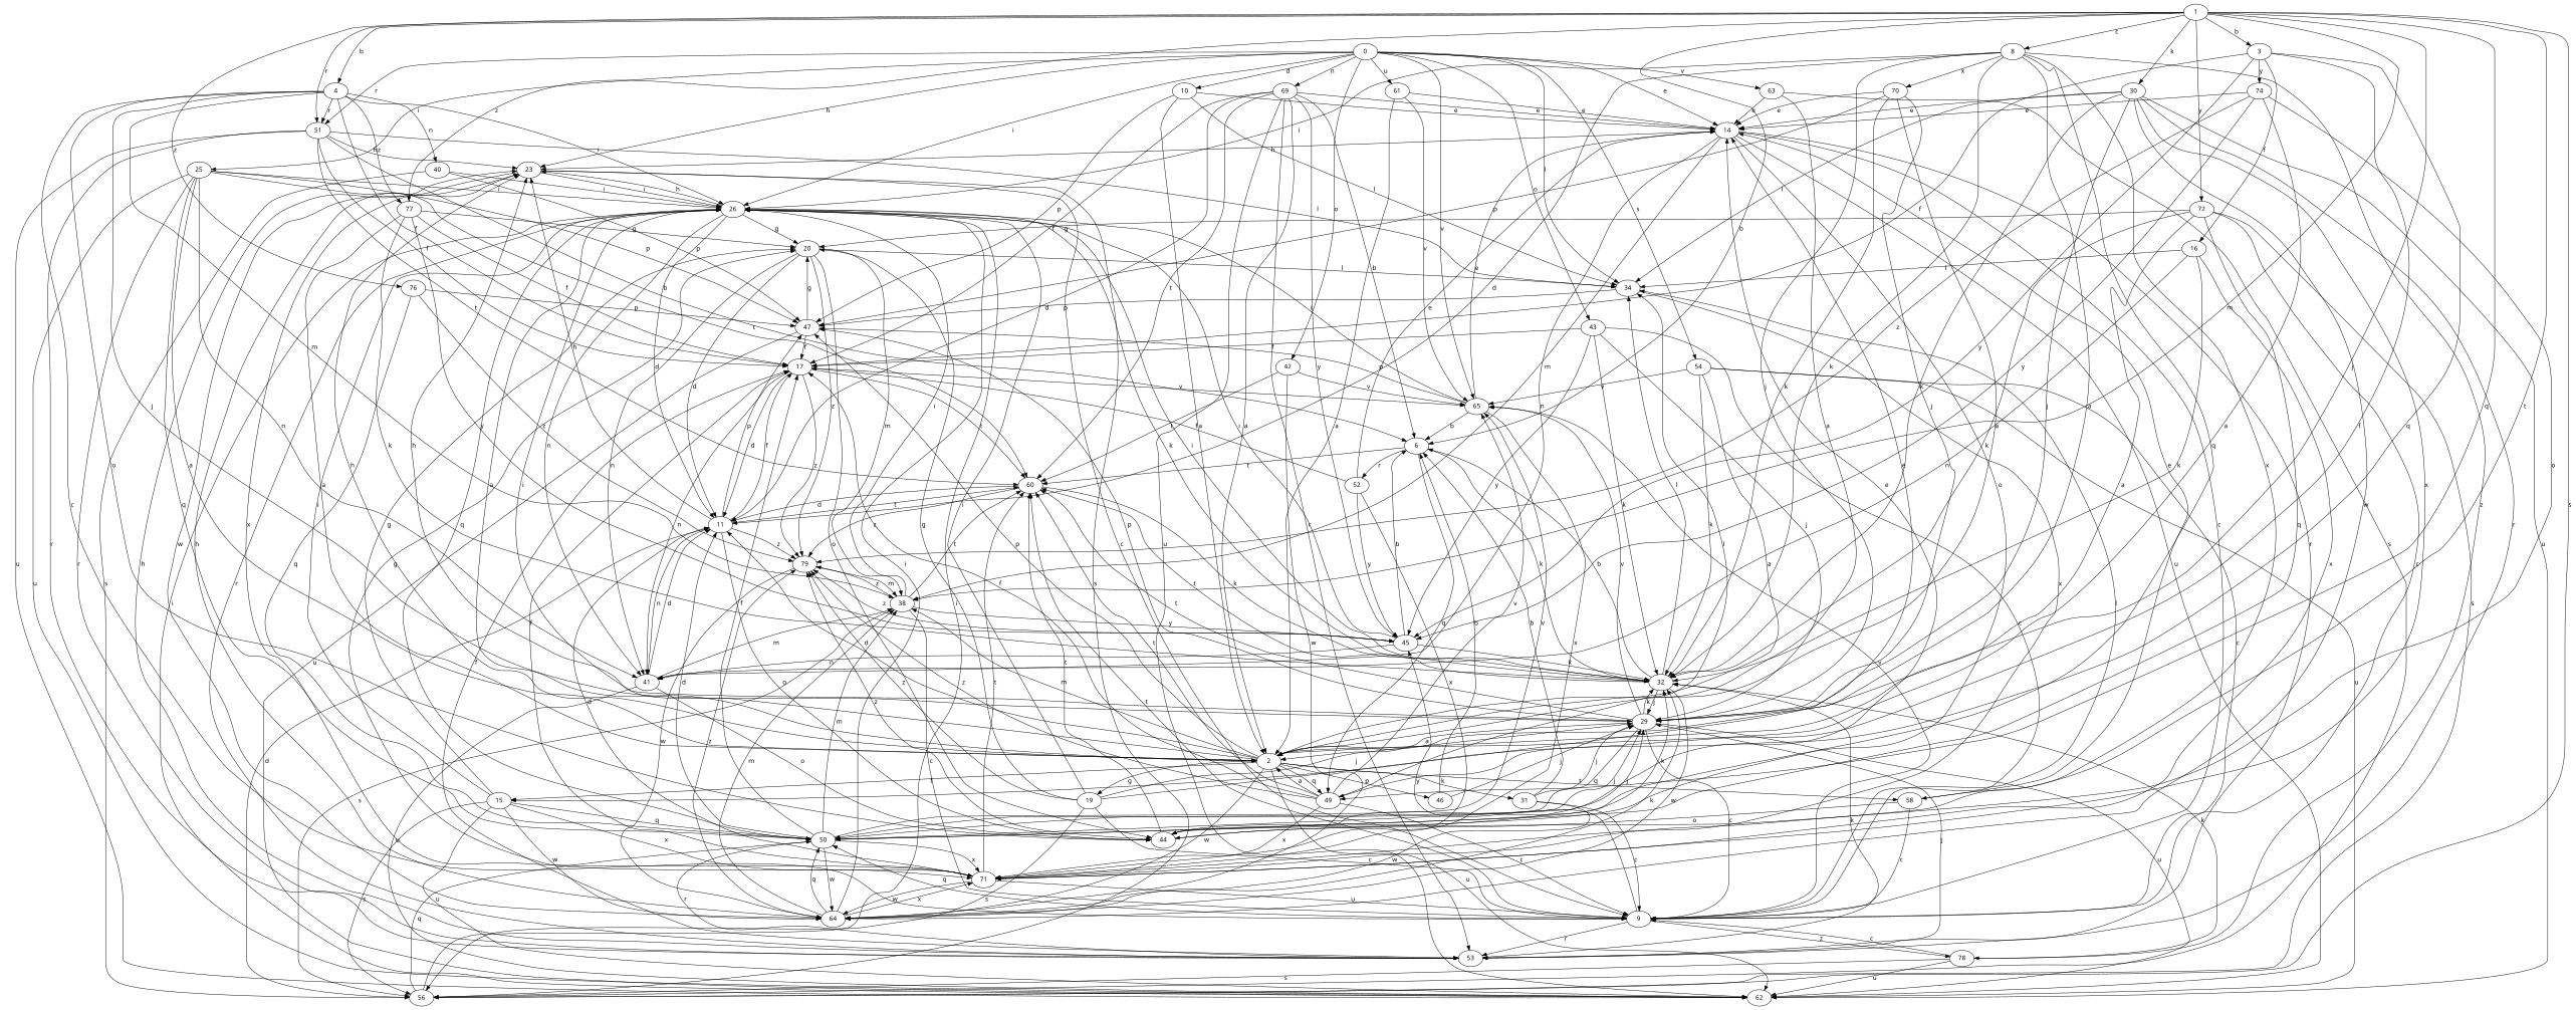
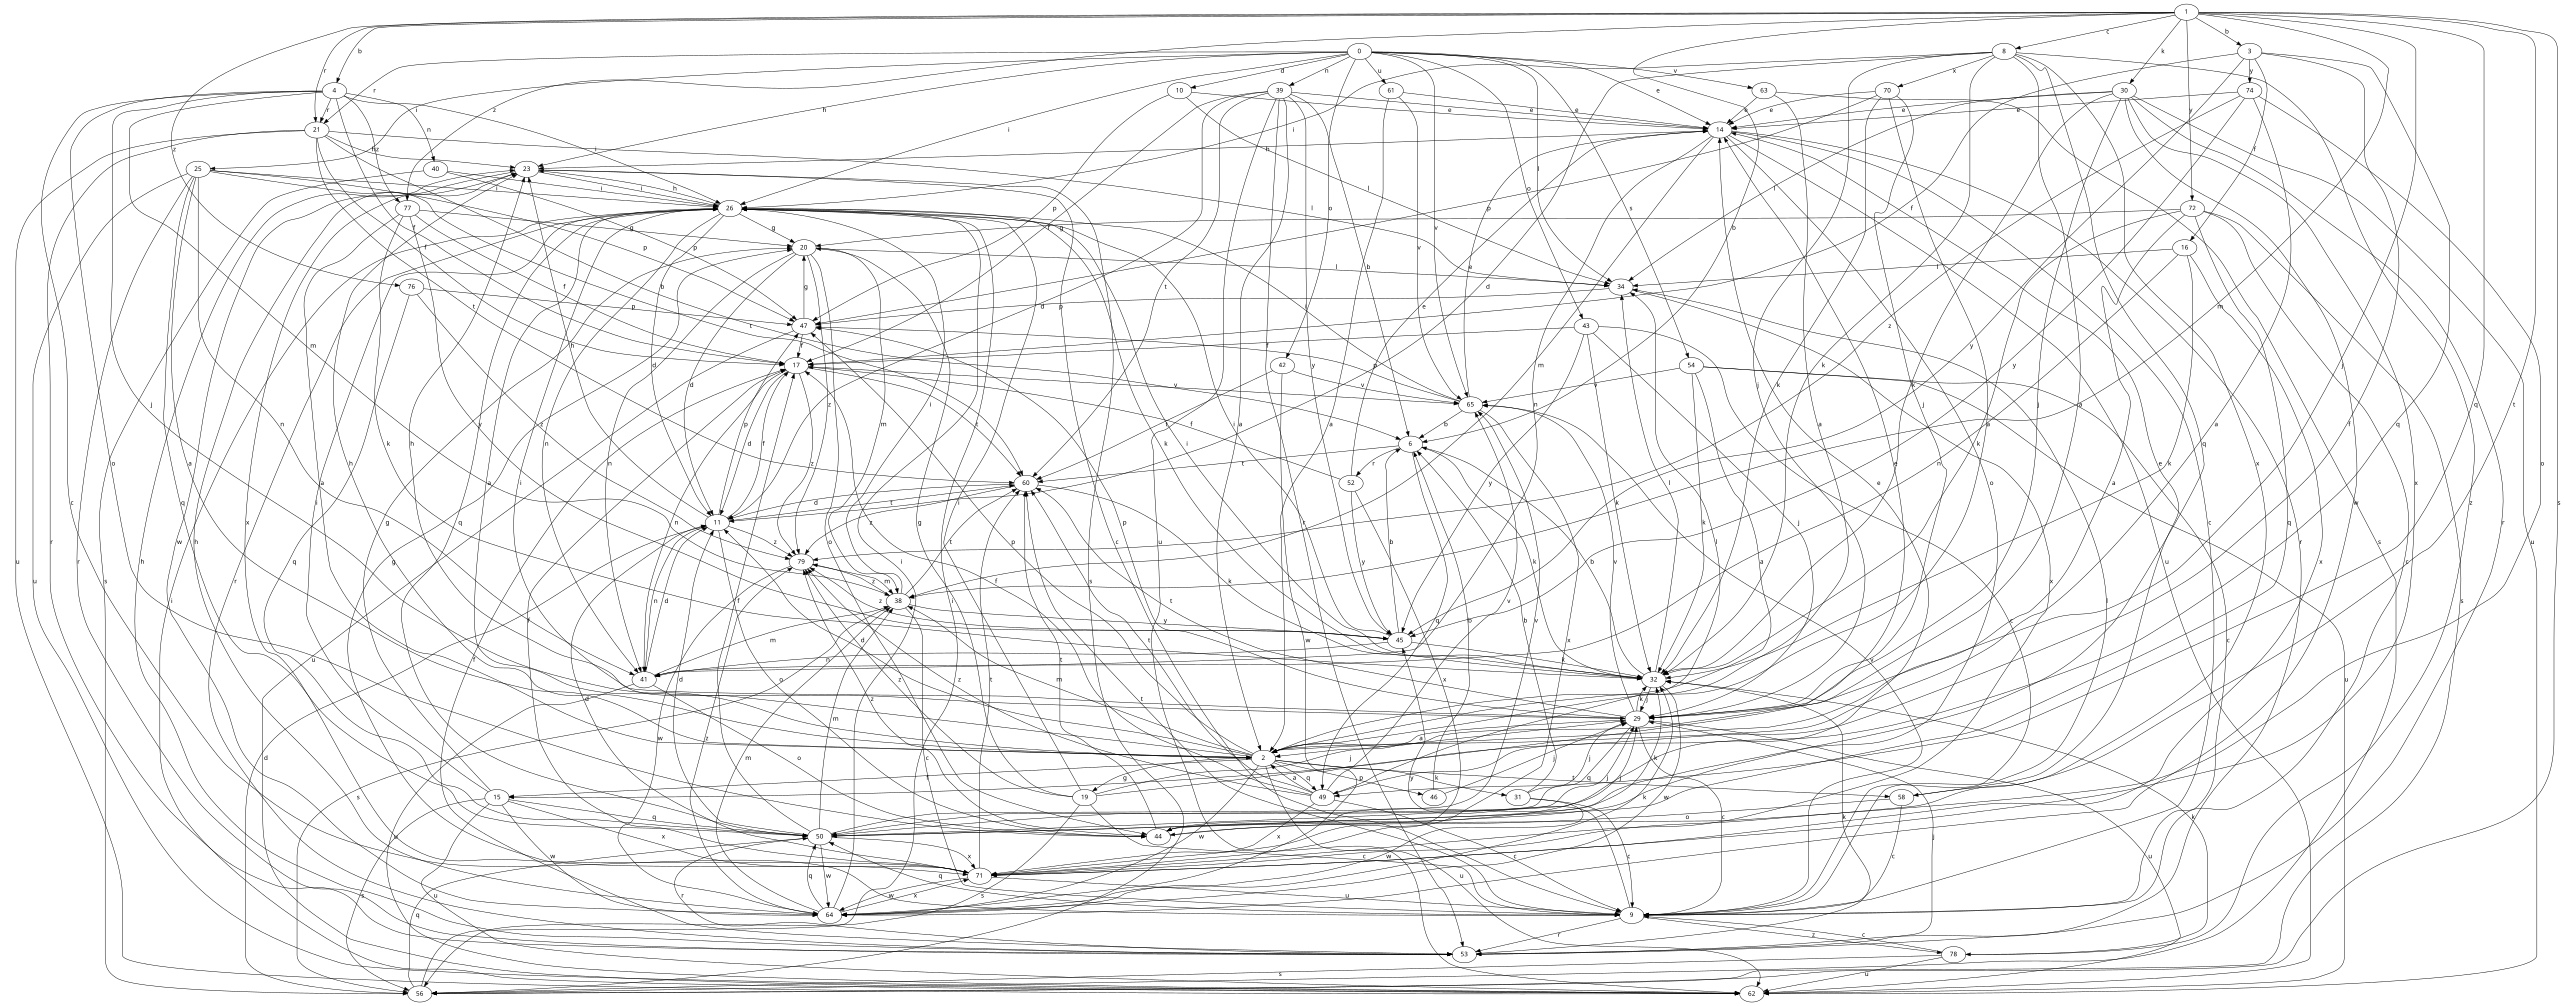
  strict digraph {
    fontname="Noto Sans"
    node [fontname="Noto Sans"]
    edge [fontname="Noto Sans"]
    0
    10
    14
    23
    25
    26
    34
-   39 [label=69]
+   39
    42
    43
-   51
+   51 [label=21]
    54
    61
    63
    65
    2
    47
    38
    62
    9
    44
    53
    41
    56
    n25 [label=64]
    71
    60
    50
    11
    32
    20
    6
    17
    n34 [label=45]
    29
    1
    3
    4
    8
    30
    49
    58
    72
    76
    77
    15
    16
    74
    40
    52
    70
    78
    79
    19
    31
    46
    0 -> 10 [label=d]
    0 -> 14 [label=e]
    0 -> 23 [label=h]
    0 -> 25 [label=i]
    0 -> 26 [label=i]
    0 -> 34 [label=l]
    0 -> 39 [label=n]
    0 -> 42 [label=o]
    0 -> 43 [label=o]
    0 -> 51 [label=r]
    0 -> 54 [label=s]
    0 -> 61 [label=u]
    0 -> 63 [label=v]
    0 -> 65 [label=v]
    10 -> 14 [label=e]
    10 -> 34 [label=l]
-   10 -> 2 [label=a]
    10 -> 47 [label=p]
    14 -> 23 [label=h]
    14 -> 38 [label=m]
    14 -> 62 [label=u]
    14 -> 9 [label=c]
    14 -> 44 [label=o]
    14 -> 53 [label=r]
    14 -> 41 [label=n]
    23 -> 26 [label=i]
    23 -> 9 [label=c]
    23 -> 56 [label=s]
    23 -> n25 [label=w]
    23 -> 71 [label=x]
    25 -> 26 [label=i]
    25 -> 2 [label=a]
    25 -> 47 [label=p]
    25 -> 62 [label=u]
    25 -> 53 [label=r]
    25 -> 41 [label=n]
    25 -> 60 [label=t]
    25 -> 50 [label=q]
    26 -> 23 [label=h]
    26 -> 2 [label=a]
    26 -> 53 [label=r]
    26 -> 41 [label=n]
    26 -> 50 [label=q]
    26 -> 11 [label=d]
    26 -> 32 [label=k]
    26 -> 20 [label=g]
    34 -> 47 [label=p]
    34 -> 71 [label=x]
    39 -> 14 [label=e]
    39 -> 2 [label=a]
    39 -> 62 [label=u]
    39 -> 53 [label=r]
    39 -> 60 [label=t]
    39 -> 11 [label=d]
    39 -> 6 [label=b]
    39 -> 17 [label=f]
    39 -> n34 [label=y]
    42 -> 65 [label=v]
    42 -> n25 [label=w]
    42 -> 60 [label=t]
    43 -> 9 [label=c]
    43 -> 32 [label=k]
    43 -> 17 [label=f]
    43 -> n34 [label=y]
    43 -> 29 [label=j]
    51 -> 23 [label=h]
    51 -> 34 [label=l]
    51 -> 62 [label=u]
    51 -> 53 [label=r]
    51 -> 60 [label=t]
    51 -> 6 [label=b]
    51 -> 17 [label=f]
    54 -> 65 [label=v]
    54 -> 2 [label=a]
    54 -> 62 [label=u]
    54 -> 9 [label=c]
    54 -> 32 [label=k]
    61 -> 14 [label=e]
    61 -> 65 [label=v]
    61 -> 2 [label=a]
    63 -> 14 [label=e]
    63 -> 2 [label=a]
    63 -> 56 [label=s]
    65 -> 14 [label=e]
    65 -> 26 [label=i]
    65 -> 47 [label=p]
    65 -> 71 [label=x]
    65 -> 6 [label=b]
    2 -> 23 [label=h]
    2 -> 26 [label=i]
    2 -> 47 [label=p]
    2 -> 38 [label=m]
    2 -> 62 [label=u]
    2 -> n25 [label=w]
    2 -> 11 [label=d]
    2 -> 49 [label=q]
    2 -> 58 [label=t]
    2 -> 15 [label=f]
    2 -> 19 [label=g]
    2 -> 31 [label=k]
    2 -> 46 [label=p]
    47 -> 62 [label=u]
    47 -> 20 [label=g]
    47 -> 17 [label=f]
    38 -> 26 [label=i]
    38 -> 9 [label=c]
    38 -> 56 [label=s]
    38 -> 60 [label=t]
    38 -> n34 [label=y]
    38 -> 79 [label=z]
    62 -> 26 [label=i]
    9 -> 34 [label=l]
    9 -> 65 [label=v]
    9 -> 53 [label=r]
    9 -> 60 [label=t]
    9 -> 50 [label=q]
    9 -> n34 [label=y]
    9 -> 78 [label=z]
    44 -> 60 [label=t]
    44 -> 32 [label=k]
    44 -> 29 [label=j]
    44 -> 79 [label=z]
    53 -> 23 [label=h]
    53 -> 32 [label=k]
    53 -> 17 [label=f]
    53 -> 29 [label=j]
    41 -> 38 [label=m]
    41 -> 62 [label=u]
    41 -> 44 [label=o]
    41 -> 11 [label=d]
    56 -> 26 [label=i]
    56 -> 50 [label=q]
    56 -> 11 [label=d]
    n25 -> 23 [label=h]
    n25 -> 26 [label=i]
    n25 -> 38 [label=m]
    n25 -> 71 [label=x]
    n25 -> 50 [label=q]
    n25 -> 32 [label=k]
    n25 -> 79 [label=z]
    71 -> 9 [label=u]
    71 -> n25 [label=w]
    71 -> 60 [label=t]
    71 -> 11 [label=d]
    71 -> 20 [label=g]
    71 -> 17 [label=f]
    60 -> 11 [label=d]
    60 -> 32 [label=k]
    60 -> 79 [label=z]
    50 -> 14 [label=e]
    50 -> 65 [label=v]
    50 -> 38 [label=m]
    50 -> 53 [label=r]
    50 -> n25 [label=w]
    50 -> 71 [label=x]
    50 -> 11 [label=d]
    50 -> 17 [label=f]
    50 -> 29 [label=j]
    11 -> 23 [label=h]
    11 -> 47 [label=p]
    11 -> 44 [label=o]
    11 -> 41 [label=n]
    11 -> 60 [label=t]
    11 -> 17 [label=f]
    11 -> 79 [label=z]
    32 -> 26 [label=i]
    32 -> 34 [label=l]
    32 -> n25 [label=w]
-   32 -> 60 [label=t]
    32 -> 6 [label=b]
    32 -> 29 [label=j]
    20 -> 34 [label=l]
    20 -> 38 [label=m]
    20 -> 44 [label=o]
    20 -> 41 [label=n]
    20 -> 11 [label=d]
    20 -> 79 [label=z]
    6 -> 60 [label=t]
    6 -> 32 [label=k]
    6 -> 49 [label=q]
    6 -> 52 [label=r]
    17 -> 65 [label=v]
    17 -> 41 [label=n]
    17 -> 60 [label=t]
    17 -> 11 [label=d]
    17 -> 79 [label=z]
    n34 -> 26 [label=i]
    n34 -> 41 [label=n]
    n34 -> 32 [label=k]
    n34 -> 6 [label=b]
    n34 -> 79 [label=z]
    29 -> 23 [label=h]
    29 -> 65 [label=v]
    29 -> 2 [label=a]
    29 -> 47 [label=p]
    29 -> 62 [label=u]
    29 -> 9 [label=c]
    29 -> 60 [label=t]
    29 -> 50 [label=q]
    29 -> 32 [label=k]
    1 -> 51 [label=r]
    1 -> 38 [label=m]
    1 -> 56 [label=s]
    1 -> 6 [label=b]
    1 -> 29 [label=j]
    1 -> 3 [label=b]
    1 -> 4 [label=b]
    1 -> 8 [label=c]
    1 -> 30 [label=k]
    1 -> 49 [label=q]
    1 -> 58 [label=t]
    1 -> 72 [label=y]
    1 -> 76 [label=z]
    1 -> 77 [label=z]
    3 -> 17 [label=f]
    3 -> n34 [label=y]
    3 -> 49 [label=q]
    3 -> 15 [label=f]
    3 -> 16 [label=f]
    3 -> 74 [label=y]
    4 -> 26 [label=i]
    4 -> 51 [label=r]
    4 -> 38 [label=m]
    4 -> 9 [label=c]
    4 -> 44 [label=o]
    4 -> 17 [label=f]
    4 -> 29 [label=j]
    4 -> 77 [label=z]
    4 -> 40 [label=n]
    8 -> 26 [label=i]
    8 -> 2 [label=a]
    8 -> 71 [label=x]
    8 -> 50 [label=q]
    8 -> 11 [label=d]
    8 -> 32 [label=k]
    8 -> 29 [label=j]
    8 -> 70 [label=x]
    8 -> 78 [label=z]
    30 -> 14 [label=e]
    30 -> 34 [label=l]
    30 -> 62 [label=u]
    30 -> 53 [label=r]
    30 -> n25 [label=w]
    30 -> 71 [label=x]
    30 -> 32 [label=k]
    30 -> 29 [label=j]
    49 -> 34 [label=l]
    49 -> 65 [label=v]
    49 -> 2 [label=a]
    49 -> 9 [label=c]
    49 -> 71 [label=x]
    49 -> 60 [label=t]
    49 -> 17 [label=f]
    49 -> 79 [label=z]
    58 -> 14 [label=e]
    58 -> 9 [label=c]
    58 -> 44 [label=o]
    72 -> 2 [label=a]
    72 -> 9 [label=c]
    72 -> 56 [label=s]
    72 -> 50 [label=q]
    72 -> 32 [label=k]
    72 -> 20 [label=g]
    76 -> 47 [label=p]
    76 -> 50 [label=q]
    76 -> 79 [label=z]
    77 -> 2 [label=a]
    77 -> 32 [label=k]
    77 -> 20 [label=g]
    77 -> 17 [label=f]
    77 -> n34 [label=y]
    15 -> 26 [label=i]
    15 -> 62 [label=u]
    15 -> 56 [label=s]
    15 -> n25 [label=w]
    15 -> 71 [label=x]
    15 -> 50 [label=q]
    15 -> 20 [label=g]
    16 -> 34 [label=l]
    16 -> 41 [label=n]
    16 -> 71 [label=x]
    16 -> 32 [label=k]
    74 -> 14 [label=e]
    74 -> 2 [label=a]
    74 -> 44 [label=o]
    74 -> n34 [label=y]
    74 -> 79 [label=z]
    40 -> 26 [label=i]
    40 -> 47 [label=p]
    40 -> 56 [label=s]
    52 -> 14 [label=e]
    52 -> 71 [label=x]
    52 -> 17 [label=f]
    52 -> n34 [label=y]
    70 -> 14 [label=e]
    70 -> 2 [label=a]
    70 -> 47 [label=p]
    70 -> 32 [label=k]
    70 -> 29 [label=j]
    78 -> 62 [label=u]
    78 -> 9 [label=c]
    78 -> 56 [label=s]
    78 -> 32 [label=k]
    79 -> 38 [label=m]
    79 -> n25 [label=w]
    19 -> 14 [label=e]
    19 -> 26 [label=i]
    19 -> 9 [label=c]
    19 -> 56 [label=s]
    19 -> 20 [label=g]
    19 -> 29 [label=j]
    19 -> 79 [label=z]
    31 -> 9 [label=c]
    31 -> n25 [label=w]
    31 -> 6 [label=b]
    31 -> 29 [label=j]
    46 -> 6 [label=b]
    46 -> 29 [label=j]
  }
